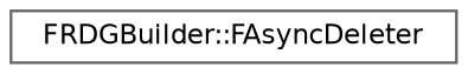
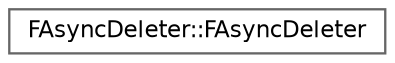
  digraph {
    rankdir=LR
-   n1 [color=grey40 fillcolor=white fontname=Helvetica fontsize=10 height=0.2 label="FRDGBuilder::FAsyncDeleter" shape=box style=filled width=0.4]
+   n1 [color=grey40 fillcolor=white fontname=Helvetica fontsize=10 height=0.2 label="FAsyncDeleter::FAsyncDeleter" shape=box style=filled width=0.4]
  }
